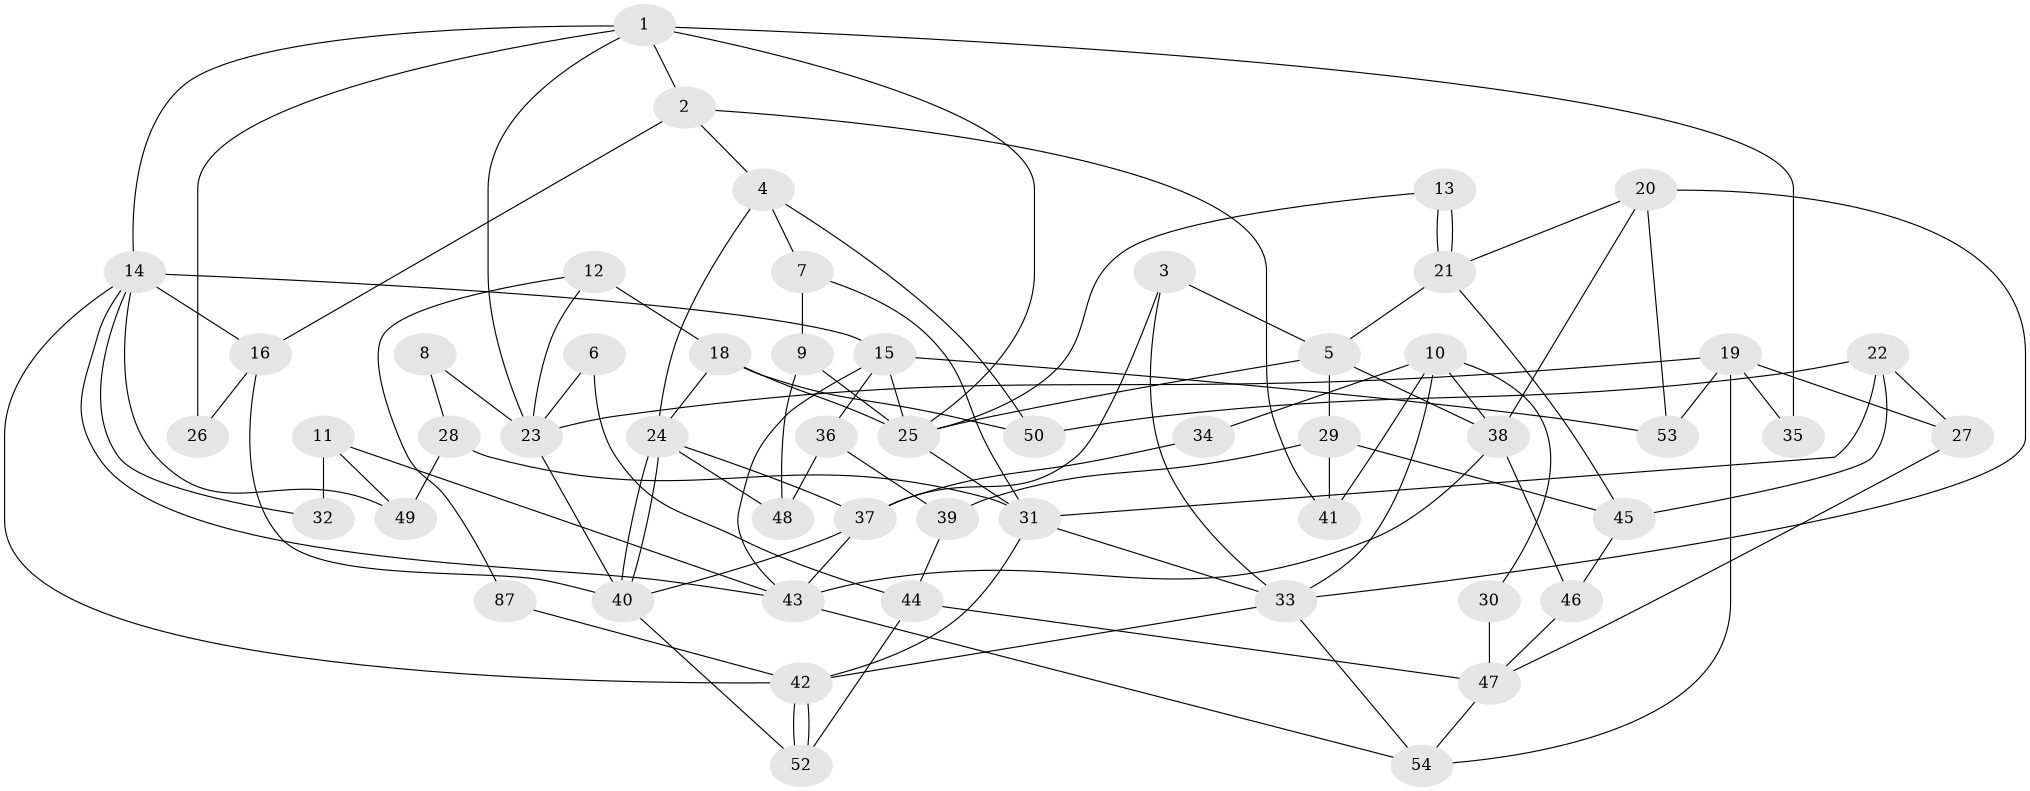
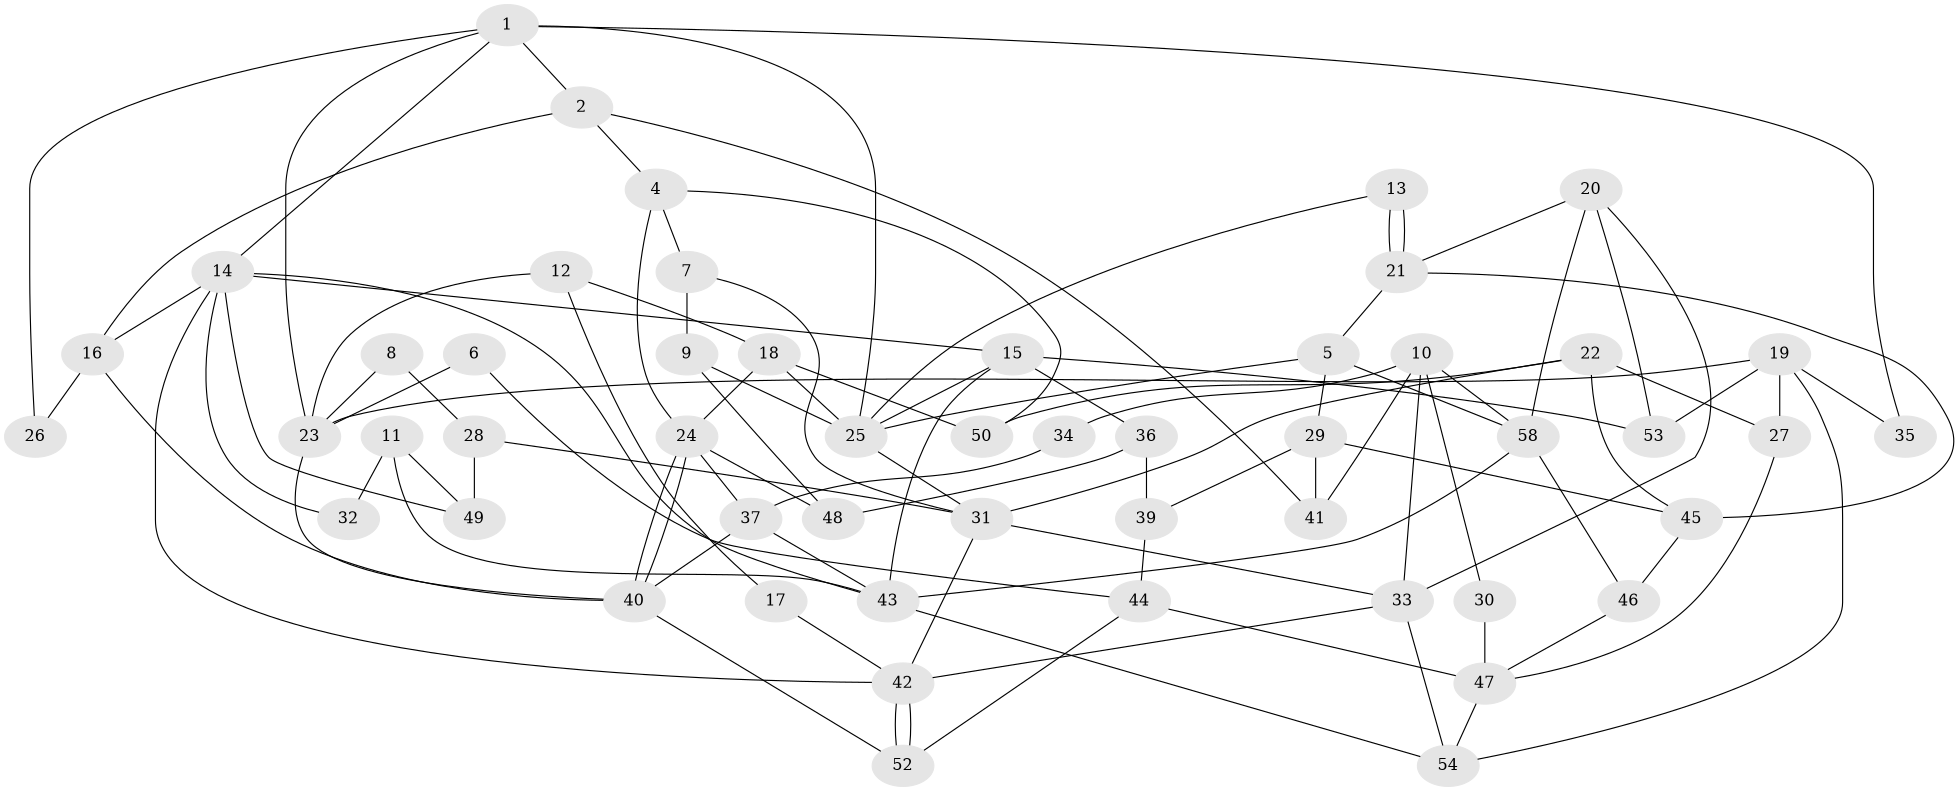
  graph {
    node [color=gray90 style=filled]
    1
    2
    14
    23
    25
    26
    35
    4
    16
    41
    32
    43
    49
    15
    42
    40
    31
    7
    24
    50
-   3
    5
    33
    37
    29
-   38
+   38 [label=58]
    54
    9
    48
    45
    39
    46
    6
    44
    47
    52
    8
    28
    10
    30
    34
    11
    12
-   17 [label=87]
+   17
    18
    13
    21
    36
    53
    19
    27
    20
    22
    1 -- 2
    1 -- 14
    1 -- 23
    1 -- 25
    1 -- 26
    1 -- 35
    2 -- 4
    2 -- 16
    2 -- 41
    14 -- 16
    14 -- 32
    14 -- 43
    14 -- 49
    14 -- 15
    14 -- 42
    23 -- 40
    25 -- 31
    4 -- 7
    4 -- 24
    4 -- 50
    16 -- 26
    16 -- 40
    43 -- 54
    15 -- 25
    15 -- 43
    15 -- 36
    15 -- 53
    42 -- 52
    42 -- 52
    40 -- 52
    31 -- 42
    31 -- 33
    7 -- 31
    7 -- 9
    24 -- 40
    24 -- 40
    24 -- 37
    24 -- 48
-   3 -- 5
-   3 -- 33
-   3 -- 37
    5 -- 25
    5 -- 29
    5 -- 38
    33 -- 42
    33 -- 54
    37 -- 43
    37 -- 40
    29 -- 41
    29 -- 45
    29 -- 39
    38 -- 43
    38 -- 46
    9 -- 25
    9 -- 48
    45 -- 46
    39 -- 44
    46 -- 47
    6 -- 23
    6 -- 44
    44 -- 47
    44 -- 52
    47 -- 54
    8 -- 23
    8 -- 28
    28 -- 49
    28 -- 31
    10 -- 41
    10 -- 33
    10 -- 38
    10 -- 30
    10 -- 34
    30 -- 47
    34 -- 37
    11 -- 32
    11 -- 43
    11 -- 49
    12 -- 23
    12 -- 17
    12 -- 18
    17 -- 42
    18 -- 25
    18 -- 24
    18 -- 50
    13 -- 25
    13 -- 21
    13 -- 21
    21 -- 5
    21 -- 45
    36 -- 48
    36 -- 39
    19 -- 23
    19 -- 35
    19 -- 54
    19 -- 53
    19 -- 27
    27 -- 47
    20 -- 33
    20 -- 38
    20 -- 21
    20 -- 53
    22 -- 31
    22 -- 50
    22 -- 45
    22 -- 27
  }
